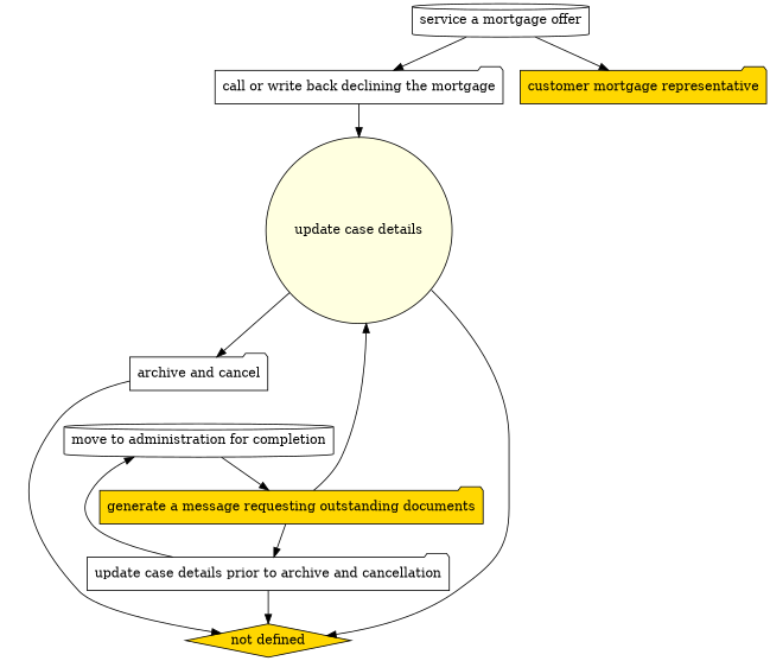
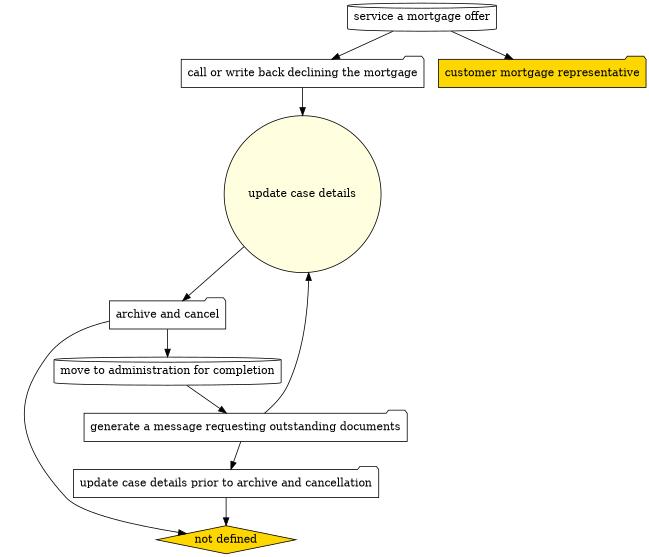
  strict digraph {
    node [fillcolor=white shape=folder style=filled]
    edge [attrs="{'type': 'flow', 'label': 'flow'}"]
    n1 [attrs="{'type': 'Activity', 'label': 'send a mortgage offer'}" label="service a mortgage offer" shape=cylinder]
    "call or write back declining the mortgage" [attrs="{'type': 'Activity', 'label': 'call or write back declining the mortgage'}"]
    n3 [attrs="{'type': 'Actor', 'label': 'customer service representative'}" fillcolor=gold label="customer mortgage representative"]
    "update case details" [attrs="{'type': 'Activity', 'label': 'update case details'}" fillcolor=lightyellow shape=circle]
    "archive and cancel" [attrs="{'type': 'Activity', 'label': 'archive and cancel'}"]
    "not defined" [attrs="{'type': 'Actor', 'label': 'not defined'}" fillcolor=gold shape=diamond]
    "move to administration for completion" [attrs="{'type': 'Activity', 'label': 'move to administration for completion'}" shape=cylinder]
-   "generate a message requesting outstanding documents" [attrs="{'type': 'Activity', 'label': 'generate a message requesting outstanding documents'}" fillcolor=gold]
+   "generate a message requesting outstanding documents" [attrs="{'type': 'Activity', 'label': 'generate a message requesting outstanding documents'}"]
    "update case details prior to archive and cancellation" [attrs="{'type': 'Activity', 'label': 'update case details prior to archive and cancellation'}"]
    n1 -> "call or write back declining the mortgage"
    n1 -> n3 [attrs="{'type': 'actor performer', 'label': 'actor performer'}"]
    "call or write back declining the mortgage" -> "update case details"
    "update case details" -> "archive and cancel"
-   "update case details" -> "not defined" [attrs="{'type': 'actor performer', 'label': 'actor performer'}"]
    "archive and cancel" -> "not defined" [attrs="{'type': 'actor performer', 'label': 'actor performer'}"]
-   "update case details prior to archive and cancellation" -> "move to administration for completion"
+   "archive and cancel" -> "move to administration for completion"
    "move to administration for completion" -> "generate a message requesting outstanding documents"
    "generate a message requesting outstanding documents" -> "update case details" [attrs="{'type': 'actor performer', 'label': 'actor performer'}"]
    "generate a message requesting outstanding documents" -> "update case details prior to archive and cancellation"
    "update case details prior to archive and cancellation" -> "not defined" [attrs="{'type': 'actor performer', 'label': 'actor performer'}"]
  }
